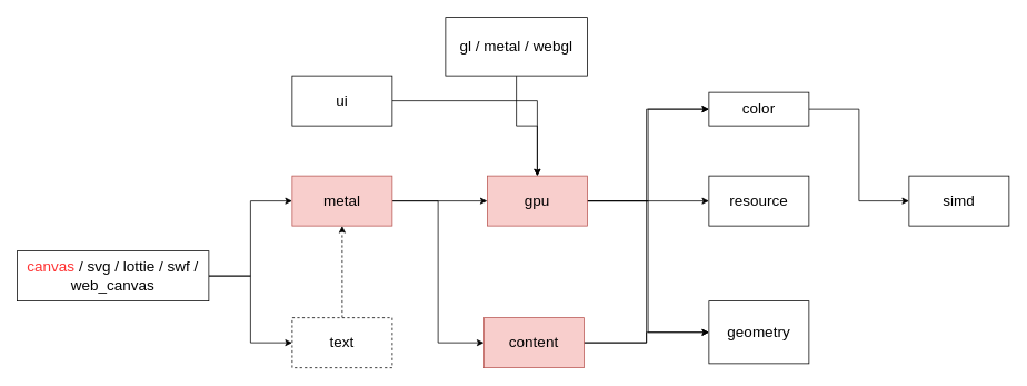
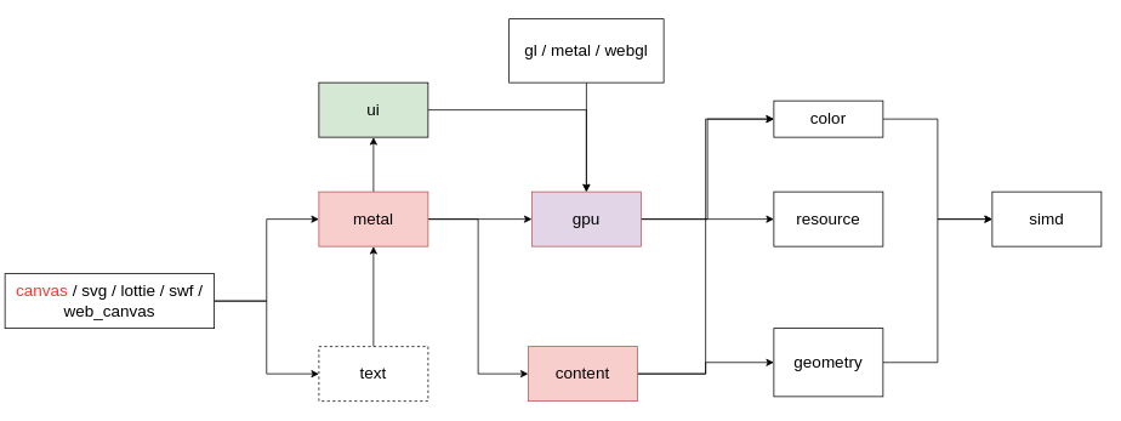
  <mxCell id="0" />
  <mxCell id="1" parent="0" />
  <mxCell id="2" style="edgeStyle=orthogonalEdgeStyle;rounded=0;orthogonalLoop=1;jettySize=auto;html=1;entryX=0;entryY=0.5;entryDx=0;entryDy=0;fontSize=18;" edge="1" parent="1" source="4" target="6"><mxGeometry relative="1" as="geometry" /></mxCell>
  <mxCell id="3" style="edgeStyle=orthogonalEdgeStyle;rounded=0;orthogonalLoop=1;jettySize=auto;html=1;entryX=0;entryY=0.5;entryDx=0;entryDy=0;fontSize=18;" edge="1" parent="1" source="4" target="8"><mxGeometry relative="1" as="geometry" /></mxCell>
  <mxCell id="4" value="&lt;span style=&quot;font-size: 18px;&quot;&gt;content&lt;/span&gt;&lt;span style=&quot;color: rgba(0, 0, 0, 0); font-family: monospace; font-size: 0px; text-align: start;&quot;&gt;%3CmxGraphModel%3E%3Croot%3E%3CmxCell%20id%3D%220%22%2F%3E%3CmxCell%20id%3D%221%22%20parent%3D%220%22%2F%3E%3CmxCell%20id%3D%222%22%20value%3D%22%26lt%3Bfont%20style%3D%26quot%3Bfont-size%3A%2018px%3B%26quot%3B%26gt%3Bresource%26lt%3Bspan%20style%3D%26quot%3Bcolor%3A%20rgba(0%2C%200%2C%200%2C%200)%3B%20font-family%3A%20monospace%3B%20font-size%3A%200px%3B%20text-align%3A%20start%3B%26quot%3B%26gt%3B%253CmxGraphModel%253E%253Croot%253E%253CmxCell%2520id%253D%25220%2522%252F%253E%253CmxCell%2520id%253D%25221%2522%2520parent%253D%25220%2522%252F%253E%253CmxCell%2520id%253D%25222%2522%2520value%253D%2522%2526lt%253Bfont%2520style%253D%2526quot%253Bfont-size%253A%252018px%253B%2526quot%253B%2526gt%253Bgeometry%2526lt%253Bbr%2526gt%253B%2526lt%253B%252Ffont%2526gt%253B%2522%2520style%253D%2522rounded%253D0%253BwhiteSpace%253Dwrap%253Bhtml%253D1%253B%2522%2520vertex%253D%25221%2522%2520parent%253D%25221%2522%253E%253CmxGeometry%2520x%253D%2522294%2522%2520y%253D%2522280%2522%2520width%253D%2522120%2522%2520height%253D%252260%2522%2520as%253D%2522geometry%2522%252F%253E%253C%252FmxCell%253E%253C%252Froot%253E%253C%252FmxGraphModel%253E%26lt%3B%2Fspan%26gt%3B%26lt%3Bbr%26gt%3B%26lt%3B%2Ffont%26gt%3B%22%20style%3D%22rounded%3D0%3BwhiteSpace%3Dwrap%3Bhtml%3D1%3B%22%20vertex%3D%221%22%20parent%3D%221%22%3E%3CmxGeometry%20x%3D%22294%22%20y%3D%22380%22%20width%3D%22120%22%20height%3D%2260%22%20as%3D%22geometry%22%2F%3E%3C%2FmxCell%3E%3C%2Froot%3E%3C%2FmxGraphModel%3E&lt;/span&gt;&lt;span style=&quot;font-size: 18px;&quot;&gt;&lt;br&gt;&lt;/span&gt;" style="rounded=0;whiteSpace=wrap;html=1;fillColor=#f8cecc;strokeColor=#b85450;" vertex="1" parent="1"><mxGeometry x="580" y="380" width="120" height="60" as="geometry" /></mxCell>
  <mxCell id="5" style="edgeStyle=orthogonalEdgeStyle;rounded=0;orthogonalLoop=1;jettySize=auto;html=1;entryX=0;entryY=0.5;entryDx=0;entryDy=0;fontSize=18;" edge="1" parent="1" source="6" target="10"><mxGeometry relative="1" as="geometry" /></mxCell>
  <mxCell id="6" value="&lt;font style=&quot;font-size: 18px;&quot;&gt;color&lt;span style=&quot;color: rgba(0, 0, 0, 0); font-family: monospace; font-size: 0px; text-align: start;&quot;&gt;%3CmxGraphModel%3E%3Croot%3E%3CmxCell%20id%3D%220%22%2F%3E%3CmxCell%20id%3D%221%22%20parent%3D%220%22%2F%3E%3CmxCell%20id%3D%222%22%20value%3D%22%26lt%3Bfont%20style%3D%26quot%3Bfont-size%3A%2018px%3B%26quot%3B%26gt%3Bsimd%26lt%3B%2Ffont%26gt%3B%22%20style%3D%22rounded%3D0%3BwhiteSpace%3Dwrap%3Bhtml%3D1%3B%22%20vertex%3D%221%22%20parent%3D%221%22%3E%3CmxGeometry%20x%3D%2290%22%20y%3D%22150%22%20width%3D%22120%22%20height%3D%2260%22%20as%3D%22geometry%22%2F%3E%3C%2FmxCell%3E%3C%2Froot%3E%3C%2FmxGraphModel%3E&lt;/span&gt;&lt;br&gt;&lt;/font&gt;" style="rounded=0;whiteSpace=wrap;html=1;" vertex="1" parent="1"><mxGeometry x="850" y="110" width="120" height="40" as="geometry" /></mxCell>
+ <mxCell id="7" style="edgeStyle=orthogonalEdgeStyle;rounded=0;orthogonalLoop=1;jettySize=auto;html=1;entryX=0;entryY=0.5;entryDx=0;entryDy=0;fontSize=18;" edge="1" parent="1" source="8" target="10"><mxGeometry relative="1" as="geometry" /></mxCell>
  <mxCell id="8" value="&lt;font style=&quot;font-size: 18px;&quot;&gt;geometry&lt;br&gt;&lt;/font&gt;" style="rounded=0;whiteSpace=wrap;html=1;" vertex="1" parent="1"><mxGeometry x="850" y="360" width="120" height="75" as="geometry" /></mxCell>
  <mxCell id="9" value="&lt;font style=&quot;font-size: 18px;&quot;&gt;resource&lt;span style=&quot;color: rgba(0, 0, 0, 0); font-family: monospace; font-size: 0px; text-align: start;&quot;&gt;%3CmxGraphModel%3E%3Croot%3E%3CmxCell%20id%3D%220%22%2F%3E%3CmxCell%20id%3D%221%22%20parent%3D%220%22%2F%3E%3CmxCell%20id%3D%222%22%20value%3D%22%26lt%3Bfont%20style%3D%26quot%3Bfont-size%3A%2018px%3B%26quot%3B%26gt%3Bgeometry%26lt%3Bbr%26gt%3B%26lt%3B%2Ffont%26gt%3B%22%20style%3D%22rounded%3D0%3BwhiteSpace%3Dwrap%3Bhtml%3D1%3B%22%20vertex%3D%221%22%20parent%3D%221%22%3E%3CmxGeometry%20x%3D%22294%22%20y%3D%22280%22%20width%3D%22120%22%20height%3D%2260%22%20as%3D%22geometry%22%2F%3E%3C%2FmxCell%3E%3C%2Froot%3E%3C%2FmxGraphModel%3E&lt;/span&gt;&lt;br&gt;&lt;/font&gt;" style="rounded=0;whiteSpace=wrap;html=1;" vertex="1" parent="1"><mxGeometry x="850" y="210" width="120" height="60" as="geometry" /></mxCell>
  <mxCell id="10" value="&lt;font style=&quot;font-size: 18px;&quot;&gt;simd&lt;br&gt;&lt;/font&gt;" style="rounded=0;whiteSpace=wrap;html=1;" vertex="1" parent="1"><mxGeometry x="1090" y="210" width="120" height="60" as="geometry" /></mxCell>
  <mxCell id="11" style="edgeStyle=orthogonalEdgeStyle;rounded=0;orthogonalLoop=1;jettySize=auto;html=1;entryX=0;entryY=0.5;entryDx=0;entryDy=0;fontSize=18;" edge="1" parent="1" source="14" target="6"><mxGeometry relative="1" as="geometry" /></mxCell>
- <mxCell id="12" style="edgeStyle=orthogonalEdgeStyle;rounded=0;orthogonalLoop=1;jettySize=auto;html=1;entryX=0;entryY=0.5;entryDx=0;entryDy=0;fontSize=18;" edge="1" parent="1" source="14" target="8"><mxGeometry relative="1" as="geometry" /></mxCell>
  <mxCell id="13" style="edgeStyle=orthogonalEdgeStyle;rounded=0;orthogonalLoop=1;jettySize=auto;html=1;entryX=0;entryY=0.5;entryDx=0;entryDy=0;fontSize=18;" edge="1" parent="1" source="14" target="9"><mxGeometry relative="1" as="geometry" /></mxCell>
- <mxCell id="14" value="&lt;span style=&quot;font-size: 18px;&quot;&gt;gpu&lt;br&gt;&lt;/span&gt;" style="rounded=0;whiteSpace=wrap;html=1;fillColor=#f8cecc;strokeColor=#b85450;" vertex="1" parent="1"><mxGeometry x="584" y="210" width="120" height="60" as="geometry" /></mxCell>
+ <mxCell id="14" value="&lt;span style=&quot;font-size: 18px;&quot;&gt;gpu&lt;br&gt;&lt;/span&gt;" style="rounded=0;whiteSpace=wrap;html=1;fillColor=#e1d5e7;strokeColor=#b85450;" vertex="1" parent="1"><mxGeometry x="584" y="210" width="120" height="60" as="geometry" /></mxCell>
  <mxCell id="15" style="edgeStyle=orthogonalEdgeStyle;rounded=0;orthogonalLoop=1;jettySize=auto;html=1;entryX=0;entryY=0.5;entryDx=0;entryDy=0;fontSize=18;" edge="1" parent="1" source="18" target="14"><mxGeometry relative="1" as="geometry" /></mxCell>
+ <mxCell id="16" style="edgeStyle=orthogonalEdgeStyle;rounded=0;orthogonalLoop=1;jettySize=auto;html=1;entryX=0.5;entryY=1;entryDx=0;entryDy=0;fontSize=18;" edge="1" parent="1" source="18" target="25"><mxGeometry relative="1" as="geometry" /></mxCell>
  <mxCell id="17" style="edgeStyle=orthogonalEdgeStyle;rounded=0;orthogonalLoop=1;jettySize=auto;html=1;entryX=0;entryY=0.5;entryDx=0;entryDy=0;fontSize=18;" edge="1" parent="1" source="18" target="4"><mxGeometry relative="1" as="geometry" /></mxCell>
  <mxCell id="18" value="&lt;span style=&quot;font-size: 18px;&quot;&gt;metal&lt;br&gt;&lt;/span&gt;" style="rounded=0;whiteSpace=wrap;html=1;fillColor=#f8cecc;strokeColor=#b85450;" vertex="1" parent="1"><mxGeometry x="350" y="210" width="120" height="60" as="geometry" /></mxCell>
  <mxCell id="19" style="edgeStyle=orthogonalEdgeStyle;rounded=0;orthogonalLoop=1;jettySize=auto;html=1;exitX=1;exitY=0.5;exitDx=0;exitDy=0;fontSize=18;entryX=0;entryY=0.5;entryDx=0;entryDy=0;" edge="1" parent="1" source="21" target="23"><mxGeometry relative="1" as="geometry" /></mxCell>
  <mxCell id="20" style="edgeStyle=orthogonalEdgeStyle;rounded=0;orthogonalLoop=1;jettySize=auto;html=1;entryX=0;entryY=0.5;entryDx=0;entryDy=0;fontSize=18;" edge="1" parent="1" source="21" target="18"><mxGeometry relative="1" as="geometry" /></mxCell>
- <mxCell id="21" value="&lt;span style=&quot;font-size: 18px;&quot;&gt;&lt;font color=&quot;#ff3333&quot;&gt;canvas &lt;/font&gt;/ svg / lottie / swf / web_canvas&lt;br&gt;&lt;/span&gt;" style="rounded=0;whiteSpace=wrap;html=1;" vertex="1" parent="1"><mxGeometry x="20" y="300" width="230" height="60" as="geometry" /></mxCell>
- <mxCell id="22" style="edgeStyle=orthogonalEdgeStyle;rounded=0;orthogonalLoop=1;jettySize=auto;html=1;entryX=0.5;entryY=1;entryDx=0;entryDy=0;fontSize=18;dashed=1;" edge="1" parent="1" source="23" target="18"><mxGeometry relative="1" as="geometry" /></mxCell>
+ <mxCell id="21" value="&lt;span style=&quot;font-size: 18px;&quot;&gt;&lt;font color=&quot;#ff3333&quot;&gt;canvas &lt;/font&gt;/ svg / lottie / swf / web_canvas&lt;br&gt;&lt;/span&gt;" style="rounded=0;whiteSpace=wrap;html=1;" vertex="1" parent="1"><mxGeometry x="5" y="300" width="230" height="60" as="geometry" /></mxCell>
+ <mxCell id="22" style="edgeStyle=orthogonalEdgeStyle;rounded=0;orthogonalLoop=1;jettySize=auto;html=1;entryX=0.5;entryY=1;entryDx=0;entryDy=0;fontSize=18;" edge="1" parent="1" source="23" target="18"><mxGeometry relative="1" as="geometry" /></mxCell>
  <mxCell id="23" value="&lt;span style=&quot;font-size: 18px;&quot;&gt;text&lt;br&gt;&lt;/span&gt;" style="rounded=0;whiteSpace=wrap;html=1;dashed=1;" vertex="1" parent="1"><mxGeometry x="350" y="380" width="120" height="60" as="geometry" /></mxCell>
  <mxCell id="24" style="edgeStyle=orthogonalEdgeStyle;rounded=0;orthogonalLoop=1;jettySize=auto;html=1;entryX=0.5;entryY=0;entryDx=0;entryDy=0;fontSize=18;" edge="1" parent="1" source="25" target="14"><mxGeometry relative="1" as="geometry" /></mxCell>
- <mxCell id="25" value="&lt;font style=&quot;font-size: 18px;&quot;&gt;ui&lt;br&gt;&lt;/font&gt;" style="rounded=0;whiteSpace=wrap;html=1;" vertex="1" parent="1"><mxGeometry x="350" y="90" width="120" height="60" as="geometry" /></mxCell>
+ <mxCell id="25" value="&lt;font style=&quot;font-size: 18px;&quot;&gt;ui&lt;br&gt;&lt;/font&gt;" style="rounded=0;whiteSpace=wrap;html=1;fillColor=#d5e8d4;" vertex="1" parent="1"><mxGeometry x="350" y="90" width="120" height="60" as="geometry" /></mxCell>
  <mxCell id="26" style="edgeStyle=orthogonalEdgeStyle;rounded=0;orthogonalLoop=1;jettySize=auto;html=1;exitX=0.5;exitY=1;exitDx=0;exitDy=0;fontSize=18;" edge="1" parent="1" source="8" target="8"><mxGeometry relative="1" as="geometry" /></mxCell>
  <mxCell id="27" style="edgeStyle=orthogonalEdgeStyle;rounded=0;orthogonalLoop=1;jettySize=auto;html=1;entryX=0.5;entryY=0;entryDx=0;entryDy=0;fontSize=18;" edge="1" parent="1" source="28" target="14"><mxGeometry relative="1" as="geometry" /></mxCell>
- <mxCell id="28" value="&lt;font style=&quot;font-size: 18px;&quot;&gt;gl / metal / webgl&lt;br&gt;&lt;/font&gt;" style="rounded=0;whiteSpace=wrap;html=1;" vertex="1" parent="1"><mxGeometry x="534" y="20" width="170" height="70" as="geometry" /></mxCell>
+ <mxCell id="28" value="&lt;font style=&quot;font-size: 18px;&quot;&gt;gl / metal / webgl&lt;br&gt;&lt;/font&gt;" style="rounded=0;whiteSpace=wrap;html=1;" vertex="1" parent="1"><mxGeometry x="559" y="20" width="170" height="70" as="geometry" /></mxCell>
